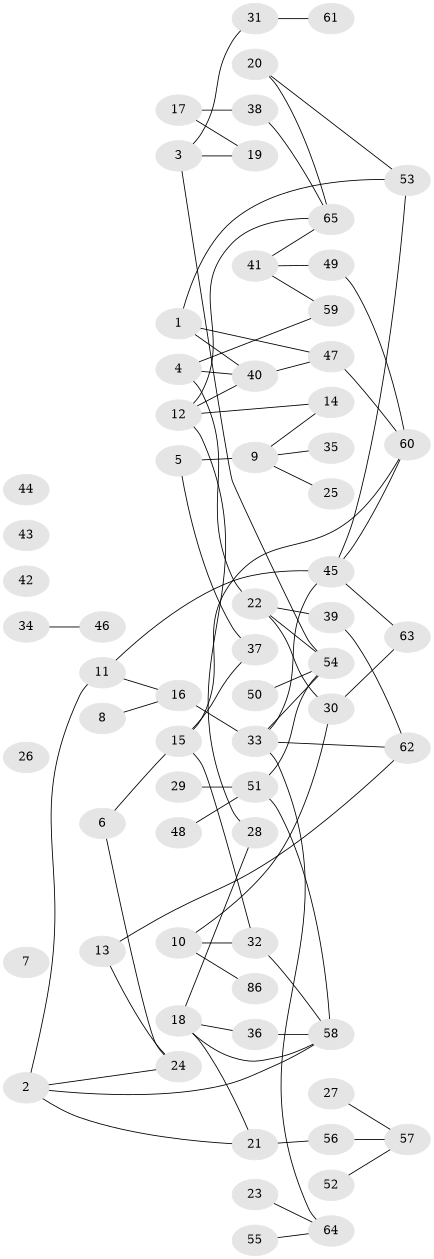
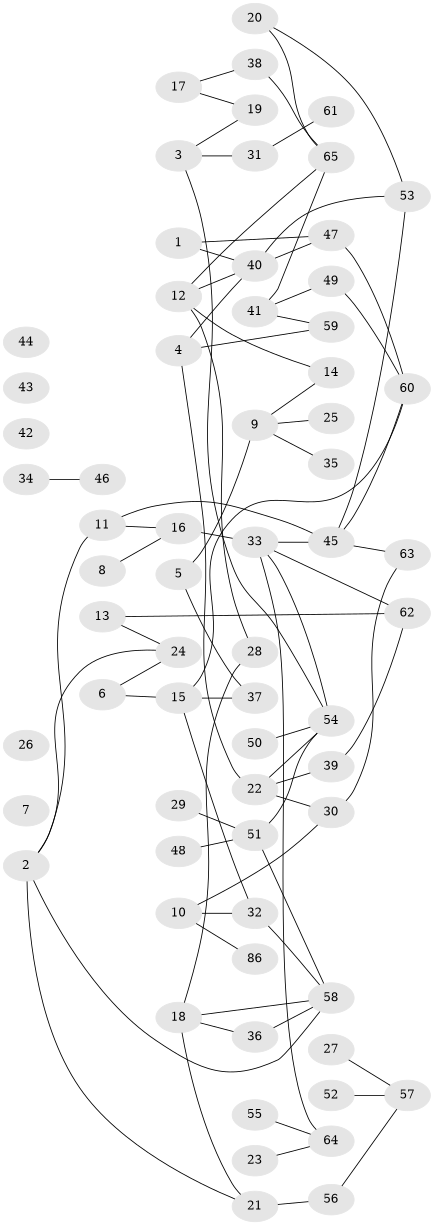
  graph {
    rankdir=LR
    node [color=gray90 style=filled]
    1
    40
    47
    53
    60
    2
    11
    21
    24
    58
    16
    45
    56
    3
    19
    31
    54
    61
    38
    65
    4
    22
    59
    30
    39
    5
    9
    37
    14
    25
    35
    6
    15
    32
    7
    8
    33
    10
    n39 [label=86]
    63
    12
    28
    13
    62
    64
    17
    18
    36
    20
    57
    23
    26
    27
    29
    51
    34
    46
    41
    49
    42
    43
    44
    48
    50
    52
    55
    1 -- 40
    1 -- 47
    40 -- 47
-   1 -- 53
+   40 -- 53
    47 -- 60
    2 -- 11
    2 -- 21
    2 -- 24
    2 -- 58
    11 -- 16
    11 -- 45
    21 -- 56
    16 -- 33
    45 -- 53
    45 -- 60
    45 -- 63
    56 -- 57
    3 -- 19
    3 -- 31
    3 -- 54
    31 -- 61
    38 -- 65
    4 -- 40
    4 -- 22
    4 -- 59
    22 -- 54
    22 -- 30
    22 -- 39
    30 -- 63
    39 -- 62
    5 -- 9
    5 -- 37
    9 -- 14
    9 -- 25
    9 -- 35
    6 -- 24
    6 -- 15
    15 -- 60
    15 -- 37
    15 -- 32
    32 -- 58
    8 -- 16
    33 -- 45
    33 -- 54
    33 -- 62
    33 -- 64
    10 -- 30
    10 -- 32
    10 -- n39
    12 -- 40
    12 -- 65
    12 -- 14
    12 -- 28
    13 -- 24
    13 -- 62
    17 -- 19
    17 -- 38
    18 -- 21
    18 -- 58
    18 -- 28
    18 -- 36
    36 -- 58
    20 -- 53
    20 -- 65
    23 -- 64
    27 -- 57
    29 -- 51
    51 -- 58
    51 -- 54
    34 -- 46
    41 -- 65
    41 -- 59
    41 -- 49
    49 -- 60
    48 -- 51
    50 -- 54
    52 -- 57
    55 -- 64
  }
